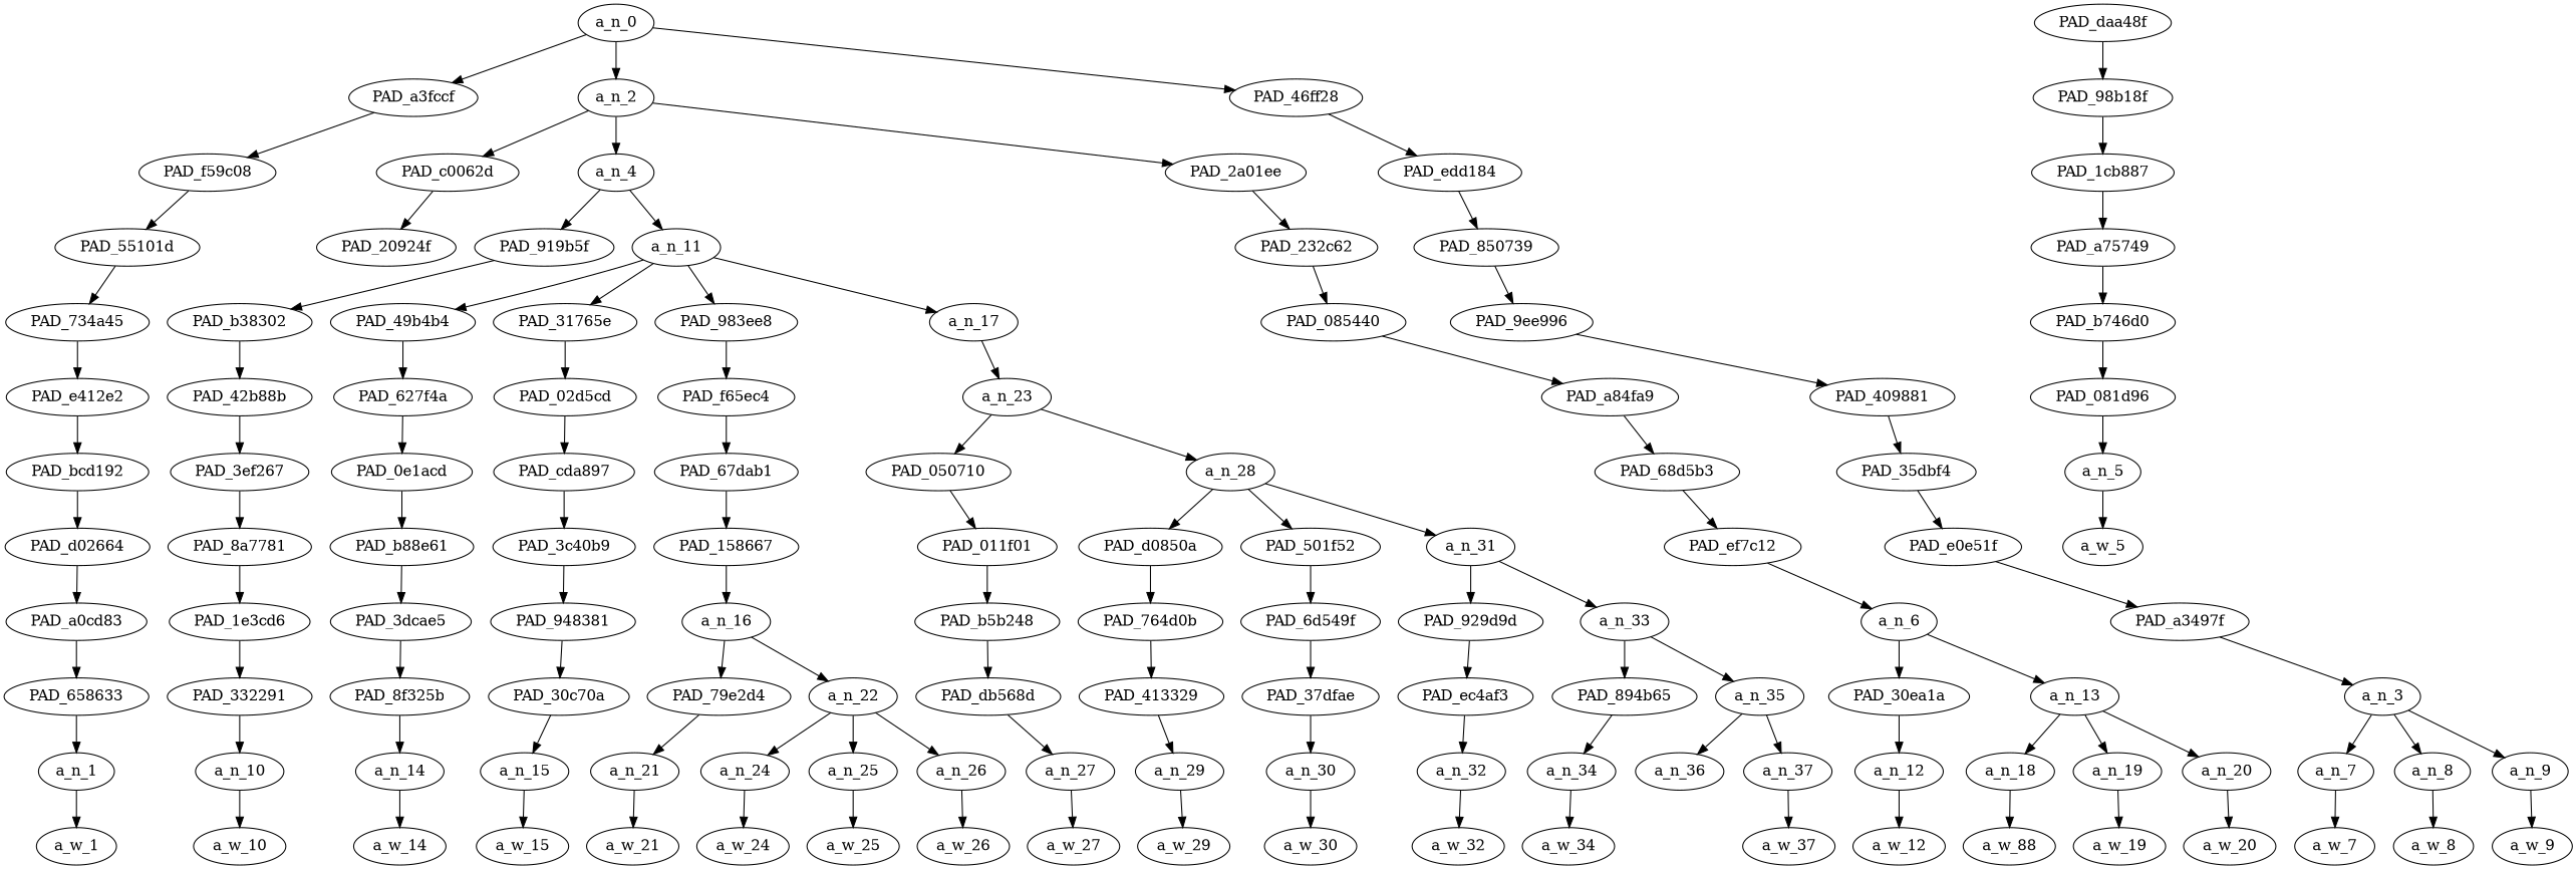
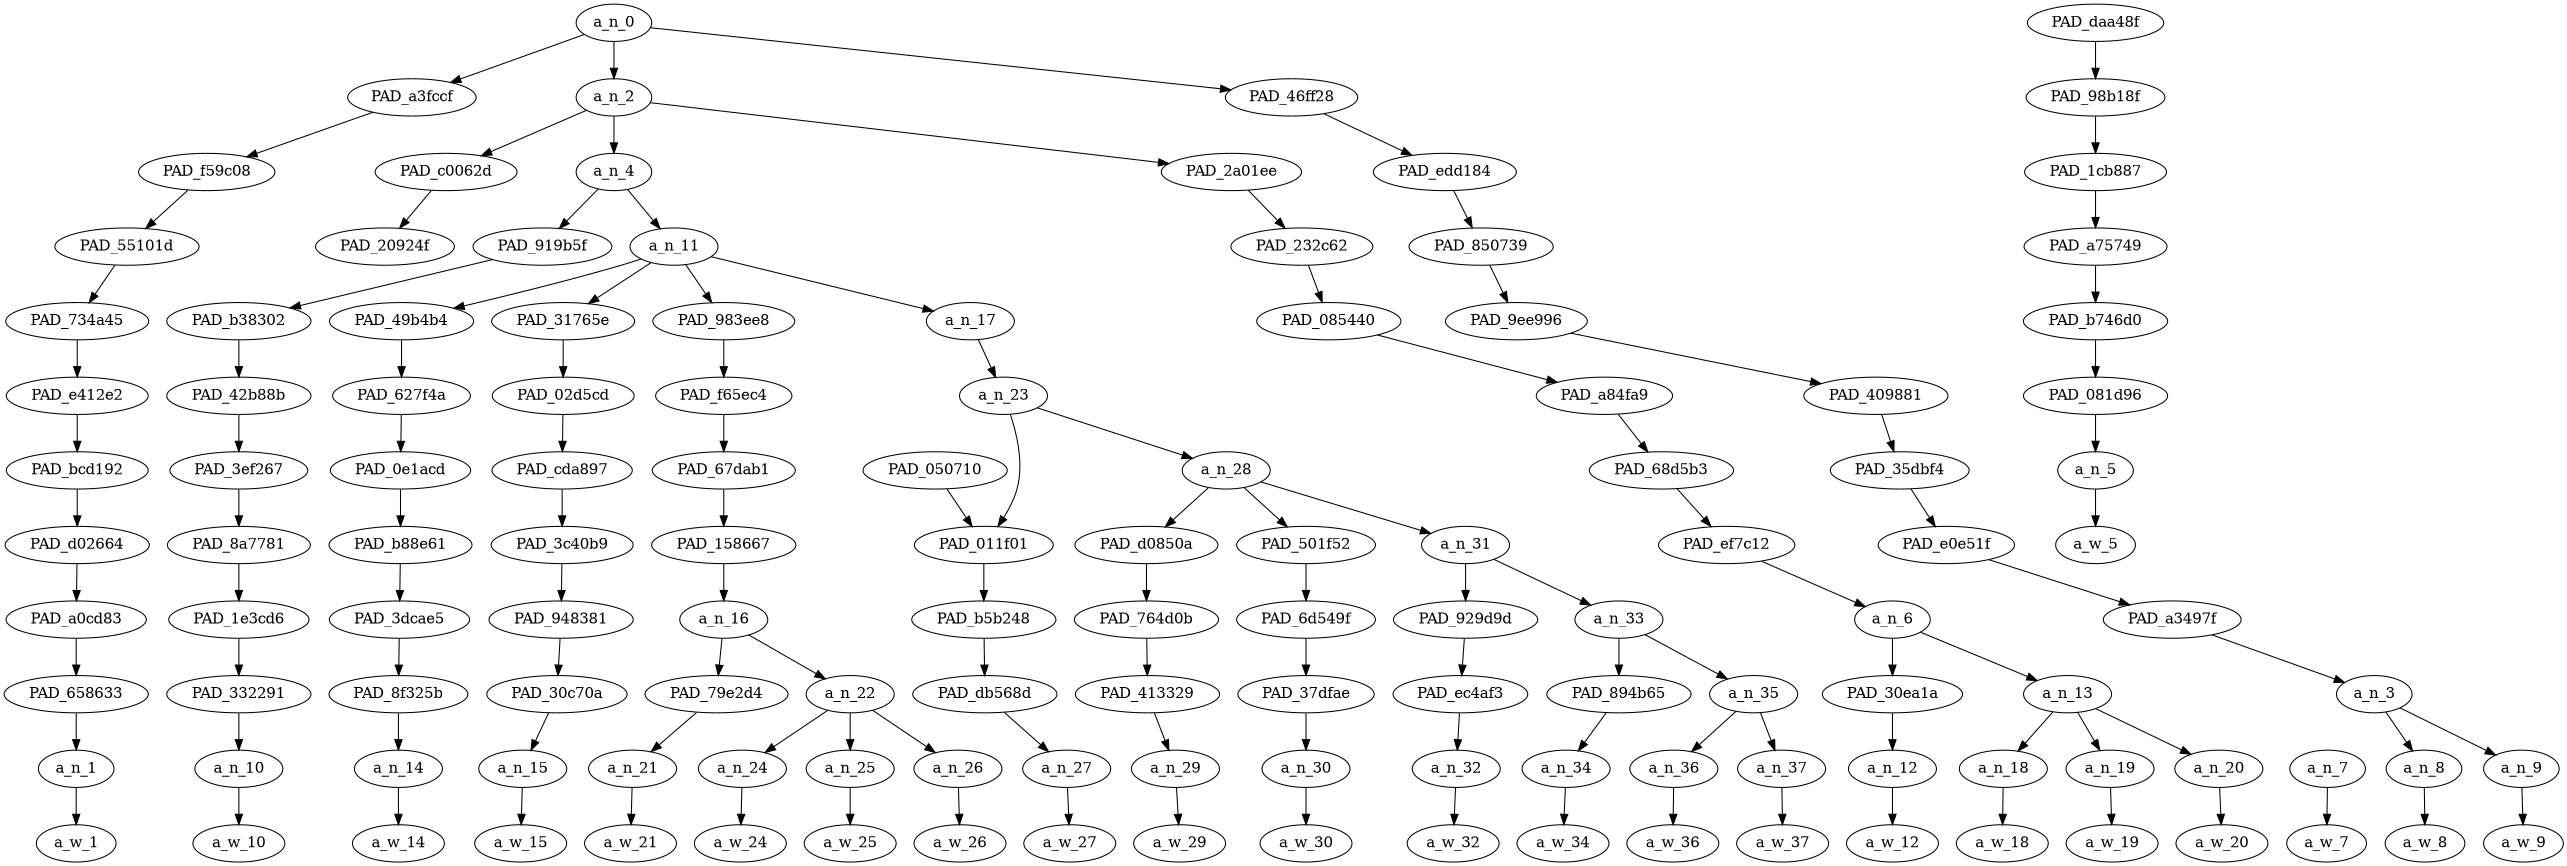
  strict digraph {
    node [div_dir=-1 index=0 level=1 text_span="[0]" value=0.10105612]
    a_n_0 [level=11 text_span="[0, 1, 2, 3, 4, 5, 6, 7, 8, 9, 10, 11, 12, 13, 14, 15, 16, 17, 18, 19, 20, 21, 22]" value=0.99999999]
    PAD_a3fccf [level=10]
    a_n_2 [index=1 level=10 text_span="[1, 2, 3, 4, 5, 6, 7, 8, 9, 10, 11, 12, 13, 14, 15, 16, 17, 18, 19]" value=0.81527037]
    PAD_46ff28 [index=2 level=10 text_span="[20, 21, 22]" value=0.08359583]
    PAD_f59c08 [level=9]
    PAD_c0062d [div_dir=1 index=2 level=9 text_span="[15]" value=0.03208881]
    a_n_4 [index=1 level=9 text_span="[1, 2, 3, 4, 5, 6, 7, 8, 9, 10, 11, 12, 13, 14]" value=0.32808516]
    PAD_2a01ee [div_dir=1 index=3 level=9 text_span="[16, 17, 18, 19]" value=0.45508739]
    PAD_edd184 [index=4 level=9 text_span="[20, 21, 22]" value=0.08359583]
    PAD_55101d [level=8]
    PAD_20924f [div_dir=1 index=3 level=8 text_span="[15]" value=0.03208881]
    PAD_919b5f [div_dir=1 index=1 level=8 text_span="[1]" value=0.02457082]
    a_n_11 [index=2 level=8 text_span="[2, 3, 4, 5, 6, 7, 8, 9, 10, 11, 12, 13, 14]" value=0.30343388]
    PAD_232c62 [div_dir=1 index=4 level=8 text_span="[16, 17, 18, 19]" value=0.45508739]
    PAD_850739 [index=5 level=8 text_span="[20, 21, 22]" value=0.08359583]
    PAD_734a45 [level=7]
    PAD_e412e2 [level=6]
    PAD_bcd192 [level=5]
    PAD_d02664 [level=4]
    PAD_a0cd83 [level=3]
    PAD_658633 [level=2]
    a_n_1
    a_w_1 [div_dir=0 level=0 value=cursive]
    PAD_b38302 [div_dir=1 index=1 level=7 text_span="[1]" value=0.02457082]
    PAD_49b4b4 [index=2 level=7 text_span="[2]" value=0.02277156]
    PAD_31765e [div_dir=1 index=3 level=7 text_span="[3]" value=0.01634034]
    PAD_983ee8 [index=4 level=7 text_span="[4, 5, 6, 7]" value=0.08253461]
    a_n_17 [index=5 level=7 text_span="[8, 9, 10, 11, 12, 13, 14]" value=0.18169579]
    PAD_085440 [div_dir=1 index=7 level=7 text_span="[16, 17, 18, 19]" value=0.45508739]
    PAD_daa48f [div_dir=1 index=6 level=7 text_span="[15]" value=0.03208881]
    PAD_98b18f [div_dir=1 index=6 level=6 text_span="[15]" value=0.03208881]
    PAD_1cb887 [div_dir=1 index=7 level=5 text_span="[15]" value=0.03208881]
    PAD_a75749 [div_dir=1 index=9 level=4 text_span="[15]" value=0.03208881]
    PAD_b746d0 [div_dir=1 index=10 level=3 text_span="[15]" value=0.03208881]
    PAD_081d96 [div_dir=1 index=12 level=2 text_span="[15]" value=0.03208881]
    a_n_5 [div_dir=1 index=15 text_span="[15]" value=0.03208881]
    a_w_5 [div_dir=0 index=15 level=0 text_span="[15]" value=and]
    PAD_42b88b [div_dir=1 index=1 level=6 text_span="[1]" value=0.02457082]
    PAD_627f4a [index=2 level=6 text_span="[2]" value=0.02277156]
    PAD_02d5cd [div_dir=1 index=3 level=6 text_span="[3]" value=0.01634034]
    PAD_f65ec4 [index=4 level=6 text_span="[4, 5, 6, 7]" value=0.08253461]
    a_n_23 [index=5 level=6 text_span="[8, 9, 10, 11, 12, 13, 14]" value=0.18158561]
    PAD_3ef267 [div_dir=1 index=1 level=5 text_span="[1]" value=0.02457082]
    PAD_8a7781 [div_dir=1 index=1 level=4 text_span="[1]" value=0.02457082]
    PAD_1e3cd6 [div_dir=1 index=1 level=3 text_span="[1]" value=0.02457082]
    PAD_332291 [div_dir=1 index=1 level=2 text_span="[1]" value=0.02457082]
    a_n_10 [div_dir=1 index=1 text_span="[1]" value=0.02457082]
    a_w_10 [div_dir=0 index=1 level=0 text_span="[1]" value=was]
    PAD_0e1acd [index=2 level=5 text_span="[2]" value=0.02277156]
    PAD_cda897 [div_dir=1 index=3 level=5 text_span="[3]" value=0.01634034]
    PAD_67dab1 [index=4 level=5 text_span="[4, 5, 6, 7]" value=0.08253461]
    PAD_050710 [div_dir=1 index=5 level=5 text_span="[8]" value=0.01380692]
    a_n_28 [index=6 level=5 text_span="[9, 10, 11, 12, 13, 14]" value=0.16766851]
    PAD_b88e61 [index=2 level=4 text_span="[2]" value=0.02277156]
    PAD_3dcae5 [index=2 level=3 text_span="[2]" value=0.02277156]
    PAD_8f325b [index=2 level=2 text_span="[2]" value=0.02277156]
    a_n_14 [index=2 text_span="[2]" value=0.02277156]
    a_w_14 [div_dir=0 index=2 level=0 text_span="[2]" value=left]
    PAD_3c40b9 [div_dir=1 index=3 level=4 text_span="[3]" value=0.01634034]
    PAD_948381 [div_dir=1 index=3 level=3 text_span="[3]" value=0.01634034]
    PAD_30c70a [div_dir=1 index=3 level=2 text_span="[3]" value=0.01634034]
    a_n_15 [div_dir=1 index=3 text_span="[3]" value=0.01634034]
    a_w_15 [div_dir=0 index=3 level=0 text_span="[3]" value=out]
    PAD_158667 [index=4 level=4 text_span="[4, 5, 6, 7]" value=0.08253461]
    a_n_16 [index=4 level=3 text_span="[4, 5, 6, 7]" value=0.08253461]
    PAD_79e2d4 [index=4 level=2 text_span="[4]" value=0.01477542]
    a_n_22 [index=5 level=2 text_span="[5, 6, 7]" value=0.06771139]
    a_n_21 [index=4 text_span="[4]" value=0.01477542]
    a_n_24 [index=5 text_span="[5]" value=0.01588129]
    a_n_25 [div_dir=1 index=6 text_span="[6]" value=0.02328536]
    a_n_26 [div_dir=1 index=7 text_span="[7]" value=0.02851256]
    a_w_21 [div_dir=0 index=4 level=0 text_span="[4]" value=by]
    a_w_24 [div_dir=0 index=5 level=0 text_span="[5]" value=the]
    a_w_25 [div_dir=0 index=6 level=0 text_span="[6]" value=common]
    a_w_26 [div_dir=0 index=7 level=0 text_span="[7]" value=core]
    PAD_011f01 [div_dir=1 index=5 level=4 text_span="[8]" value=0.01380692]
    PAD_d0850a [index=6 level=4 text_span="[9]" value=0.01690986]
    PAD_501f52 [index=7 level=4 text_span="[10]" value=0.02671088]
    a_n_31 [index=8 level=4 text_span="[11, 12, 13, 14]" value=0.12392185]
    PAD_b5b248 [div_dir=1 index=5 level=3 text_span="[8]" value=0.01380692]
    PAD_764d0b [index=6 level=3 text_span="[9]" value=0.01690986]
    PAD_6d549f [index=7 level=3 text_span="[10]" value=0.02671088]
    PAD_929d9d [div_dir=1 index=8 level=3 text_span="[11]" value=0.01672653]
    a_n_33 [index=9 level=3 text_span="[12, 13, 14]" value=0.10709469]
    PAD_db568d [div_dir=1 index=6 level=2 text_span="[8]" value=0.01380692]
    a_n_27 [div_dir=1 index=8 text_span="[8]" value=0.01380692]
    a_w_27 [div_dir=0 index=8 level=0 text_span="[8]" value=to]
    PAD_413329 [index=7 level=2 text_span="[9]" value=0.01690986]
    PAD_37dfae [index=8 level=2 text_span="[10]" value=0.02671088]
    PAD_ec4af3 [div_dir=1 index=9 level=2 text_span="[11]" value=0.01672653]
    PAD_894b65 [div_dir=1 index=10 level=2 text_span="[12]" value=0.01717425]
    a_n_35 [index=11 level=2 text_span="[13, 14]" value=0.08976241]
    a_n_29 [index=9 text_span="[9]" value=0.01690986]
    a_w_29 [div_dir=0 index=9 level=0 text_span="[9]" value=bring]
    a_n_30 [index=10 text_span="[10]" value=0.02671088]
    a_w_30 [div_dir=0 index=10 level=0 text_span="[10]" value=everyone]
    a_n_32 [div_dir=1 index=11 text_span="[11]" value=0.01672653]
    a_n_34 [div_dir=1 index=12 text_span="[12]" value=0.01717425]
    a_n_36 [index=13 text_span="[13]" value=0.05514843]
    a_n_37 [div_dir=1 index=14 text_span="[14]" value=0.03436330]
    a_w_32 [div_dir=0 index=11 level=0 text_span="[11]" value=down]
    a_w_34 [div_dir=0 index=12 level=0 text_span="[12]" value=to1]
+   a_w_36 [div_dir=0 index=13 level=0 text_span="[13]" value=ghetto]
    a_w_37 [div_dir=0 index=14 level=0 text_span="[14]" value=levels]
    PAD_a84fa9 [div_dir=1 index=7 level=6 text_span="[16, 17, 18, 19]" value=0.45508739]
    PAD_68d5b3 [div_dir=1 index=8 level=5 text_span="[16, 17, 18, 19]" value=0.45508739]
    PAD_ef7c12 [div_dir=1 index=10 level=4 text_span="[16, 17, 18, 19]" value=0.45508739]
    a_n_6 [div_dir=1 index=11 level=3 text_span="[16, 17, 18, 19]" value=0.45508739]
    PAD_30ea1a [index=13 level=2 text_span="[16]" value=0.09102193]
    a_n_13 [div_dir=1 index=14 level=2 text_span="[17, 18, 19]" value=0.36403939]
    a_n_12 [index=16 text_span="[16]" value=0.09102193]
    a_n_18 [div_dir=1 index=17 text_span="[17]" value=0.07388434]
    a_n_19 [div_dir=1 index=18 text_span="[18]" value=0.17423516]
    a_n_20 [index=19 text_span="[19]" value=0.11550403]
    a_w_12 [div_dir=0 index=16 level=0 text_span="[16]" value=destroy]
-   a_w_18 [div_dir=0 index=17 level=0 text_span="[17]" value=american label=a_w_88]
+   a_w_18 [div_dir=0 index=17 level=0 text_span="[17]" value=american]
    a_w_19 [div_dir=0 index=18 level=0 text_span="[18]" value=calligraphy]
    a_w_20 [div_dir=0 index=19 level=0 text_span="[19]" value=cursive1]
    PAD_9ee996 [index=8 level=7 text_span="[20, 21, 22]" value=0.08359583]
    PAD_409881 [index=8 level=6 text_span="[20, 21, 22]" value=0.08359583]
    PAD_35dbf4 [index=9 level=5 text_span="[20, 21, 22]" value=0.08359583]
    PAD_e0e51f [index=11 level=4 text_span="[20, 21, 22]" value=0.08359583]
    PAD_a3497f [index=12 level=3 text_span="[20, 21, 22]" value=0.08359583]
    a_n_3 [index=15 level=2 text_span="[20, 21, 22]" value=0.08359583]
    a_n_7 [index=20 text_span="[20]" value=0.02405809]
    a_n_8 [div_dir=1 index=21 text_span="[21]" value=0.01987484]
    a_n_9 [index=22 text_span="[22]" value=0.03953569]
    a_w_7 [div_dir=0 index=20 level=0 text_span="[20]" value=will]
    a_w_8 [div_dir=0 index=21 level=0 text_span="[21]" value=never]
    a_w_9 [div_dir=0 index=22 level=0 text_span="[22]" value=die]
    a_n_0 -> PAD_a3fccf
    a_n_0 -> a_n_2
    a_n_0 -> PAD_46ff28
    PAD_a3fccf -> PAD_f59c08
    a_n_2 -> PAD_c0062d
    a_n_2 -> a_n_4
    a_n_2 -> PAD_2a01ee
    PAD_46ff28 -> PAD_edd184
    PAD_f59c08 -> PAD_55101d
    PAD_c0062d -> PAD_20924f
    a_n_4 -> PAD_919b5f
    a_n_4 -> a_n_11
    PAD_2a01ee -> PAD_232c62
    PAD_edd184 -> PAD_850739
    PAD_55101d -> PAD_734a45
    PAD_919b5f -> PAD_b38302
    a_n_11 -> PAD_49b4b4
    a_n_11 -> PAD_31765e
    a_n_11 -> PAD_983ee8
    a_n_11 -> a_n_17
    PAD_232c62 -> PAD_085440
    PAD_850739 -> PAD_9ee996
    PAD_734a45 -> PAD_e412e2
    PAD_e412e2 -> PAD_bcd192
    PAD_bcd192 -> PAD_d02664
    PAD_d02664 -> PAD_a0cd83
    PAD_a0cd83 -> PAD_658633
    PAD_658633 -> a_n_1
    a_n_1 -> a_w_1
    PAD_b38302 -> PAD_42b88b
    PAD_49b4b4 -> PAD_627f4a
    PAD_31765e -> PAD_02d5cd
    PAD_983ee8 -> PAD_f65ec4
    a_n_17 -> a_n_23
    PAD_085440 -> PAD_a84fa9
    PAD_daa48f -> PAD_98b18f
    PAD_98b18f -> PAD_1cb887
    PAD_1cb887 -> PAD_a75749
    PAD_a75749 -> PAD_b746d0
    PAD_b746d0 -> PAD_081d96
    PAD_081d96 -> a_n_5
    a_n_5 -> a_w_5
    PAD_42b88b -> PAD_3ef267
    PAD_627f4a -> PAD_0e1acd
    PAD_02d5cd -> PAD_cda897
    PAD_f65ec4 -> PAD_67dab1
-   a_n_23 -> PAD_050710
+   a_n_23 -> PAD_011f01
    a_n_23 -> a_n_28
    PAD_3ef267 -> PAD_8a7781
    PAD_8a7781 -> PAD_1e3cd6
    PAD_1e3cd6 -> PAD_332291
    PAD_332291 -> a_n_10
    a_n_10 -> a_w_10
    PAD_0e1acd -> PAD_b88e61
    PAD_cda897 -> PAD_3c40b9
    PAD_67dab1 -> PAD_158667
    PAD_050710 -> PAD_011f01
    a_n_28 -> PAD_d0850a
    a_n_28 -> PAD_501f52
    a_n_28 -> a_n_31
    PAD_b88e61 -> PAD_3dcae5
    PAD_3dcae5 -> PAD_8f325b
    PAD_8f325b -> a_n_14
    a_n_14 -> a_w_14
    PAD_3c40b9 -> PAD_948381
    PAD_948381 -> PAD_30c70a
    PAD_30c70a -> a_n_15
    a_n_15 -> a_w_15
    PAD_158667 -> a_n_16
    a_n_16 -> PAD_79e2d4
    a_n_16 -> a_n_22
    PAD_79e2d4 -> a_n_21
    a_n_22 -> a_n_24
    a_n_22 -> a_n_25
    a_n_22 -> a_n_26
    a_n_21 -> a_w_21
    a_n_24 -> a_w_24
    a_n_25 -> a_w_25
    a_n_26 -> a_w_26
    PAD_011f01 -> PAD_b5b248
    PAD_d0850a -> PAD_764d0b
    PAD_501f52 -> PAD_6d549f
    a_n_31 -> PAD_929d9d
    a_n_31 -> a_n_33
    PAD_b5b248 -> PAD_db568d
    PAD_764d0b -> PAD_413329
    PAD_6d549f -> PAD_37dfae
    PAD_929d9d -> PAD_ec4af3
    a_n_33 -> PAD_894b65
    a_n_33 -> a_n_35
    PAD_db568d -> a_n_27
    a_n_27 -> a_w_27
    PAD_413329 -> a_n_29
    PAD_37dfae -> a_n_30
    PAD_ec4af3 -> a_n_32
    PAD_894b65 -> a_n_34
    a_n_35 -> a_n_36
    a_n_35 -> a_n_37
    a_n_29 -> a_w_29
    a_n_30 -> a_w_30
    a_n_32 -> a_w_32
    a_n_34 -> a_w_34
+   a_n_36 -> a_w_36
    a_n_37 -> a_w_37
    PAD_a84fa9 -> PAD_68d5b3
    PAD_68d5b3 -> PAD_ef7c12
    PAD_ef7c12 -> a_n_6
    a_n_6 -> PAD_30ea1a
    a_n_6 -> a_n_13
    PAD_30ea1a -> a_n_12
    a_n_13 -> a_n_18
    a_n_13 -> a_n_19
    a_n_13 -> a_n_20
    a_n_12 -> a_w_12
    a_n_18 -> a_w_18
    a_n_19 -> a_w_19
    a_n_20 -> a_w_20
    PAD_9ee996 -> PAD_409881
    PAD_409881 -> PAD_35dbf4
    PAD_35dbf4 -> PAD_e0e51f
    PAD_e0e51f -> PAD_a3497f
    PAD_a3497f -> a_n_3
-   a_n_3 -> a_n_7
    a_n_3 -> a_n_8
    a_n_3 -> a_n_9
    a_n_7 -> a_w_7
    a_n_8 -> a_w_8
    a_n_9 -> a_w_9
  }
